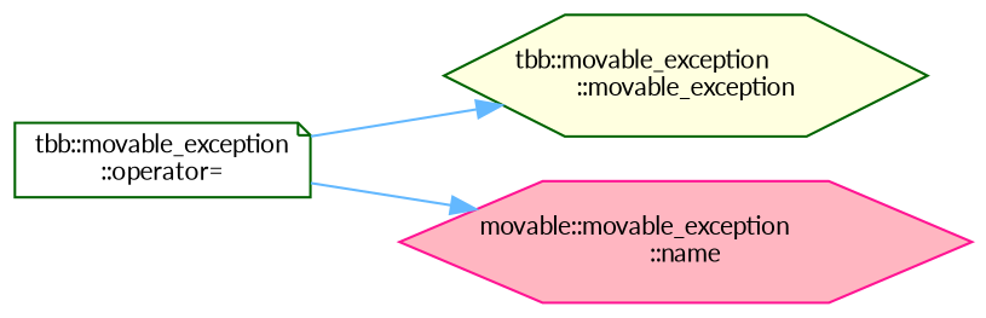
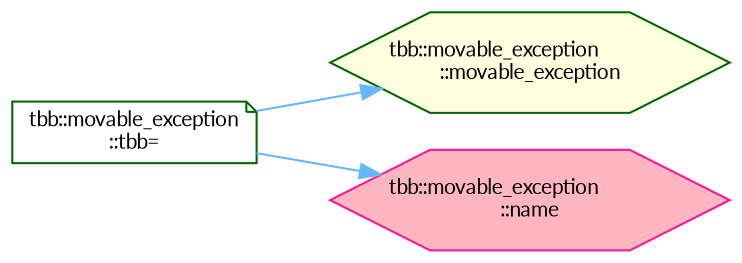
  digraph {
    fontname=Lato
    rankdir=LR
    node [color=darkgreen fontname=Lato fontsize=10 shape=hexagon style=filled]
    edge [color=steelblue1 fontname=Lato fontsize=10 labelfontname=Helvetica labelfontsize=10 style=solid]
-   n1 [fillcolor=white fontcolor=black height=0.2 label="tbb::movable_exception\l::operator=" shape=note width=0.4]
+   n1 [fillcolor=white fontcolor=black height=0.2 label="tbb::movable_exception\l::tbb=" shape=note width=0.4]
    n2 [fillcolor=lightyellow height=0.2 label="tbb::movable_exception\l::movable_exception" width=0.4]
-   n3 [color=deeppink fillcolor=lightpink height=0.2 label="movable::movable_exception\l::name" width=0.4]
+   n3 [color=deeppink fillcolor=lightpink height=0.2 label="tbb::movable_exception\l::name" width=0.4]
    n1 -> n2
    n1 -> n3
  }
